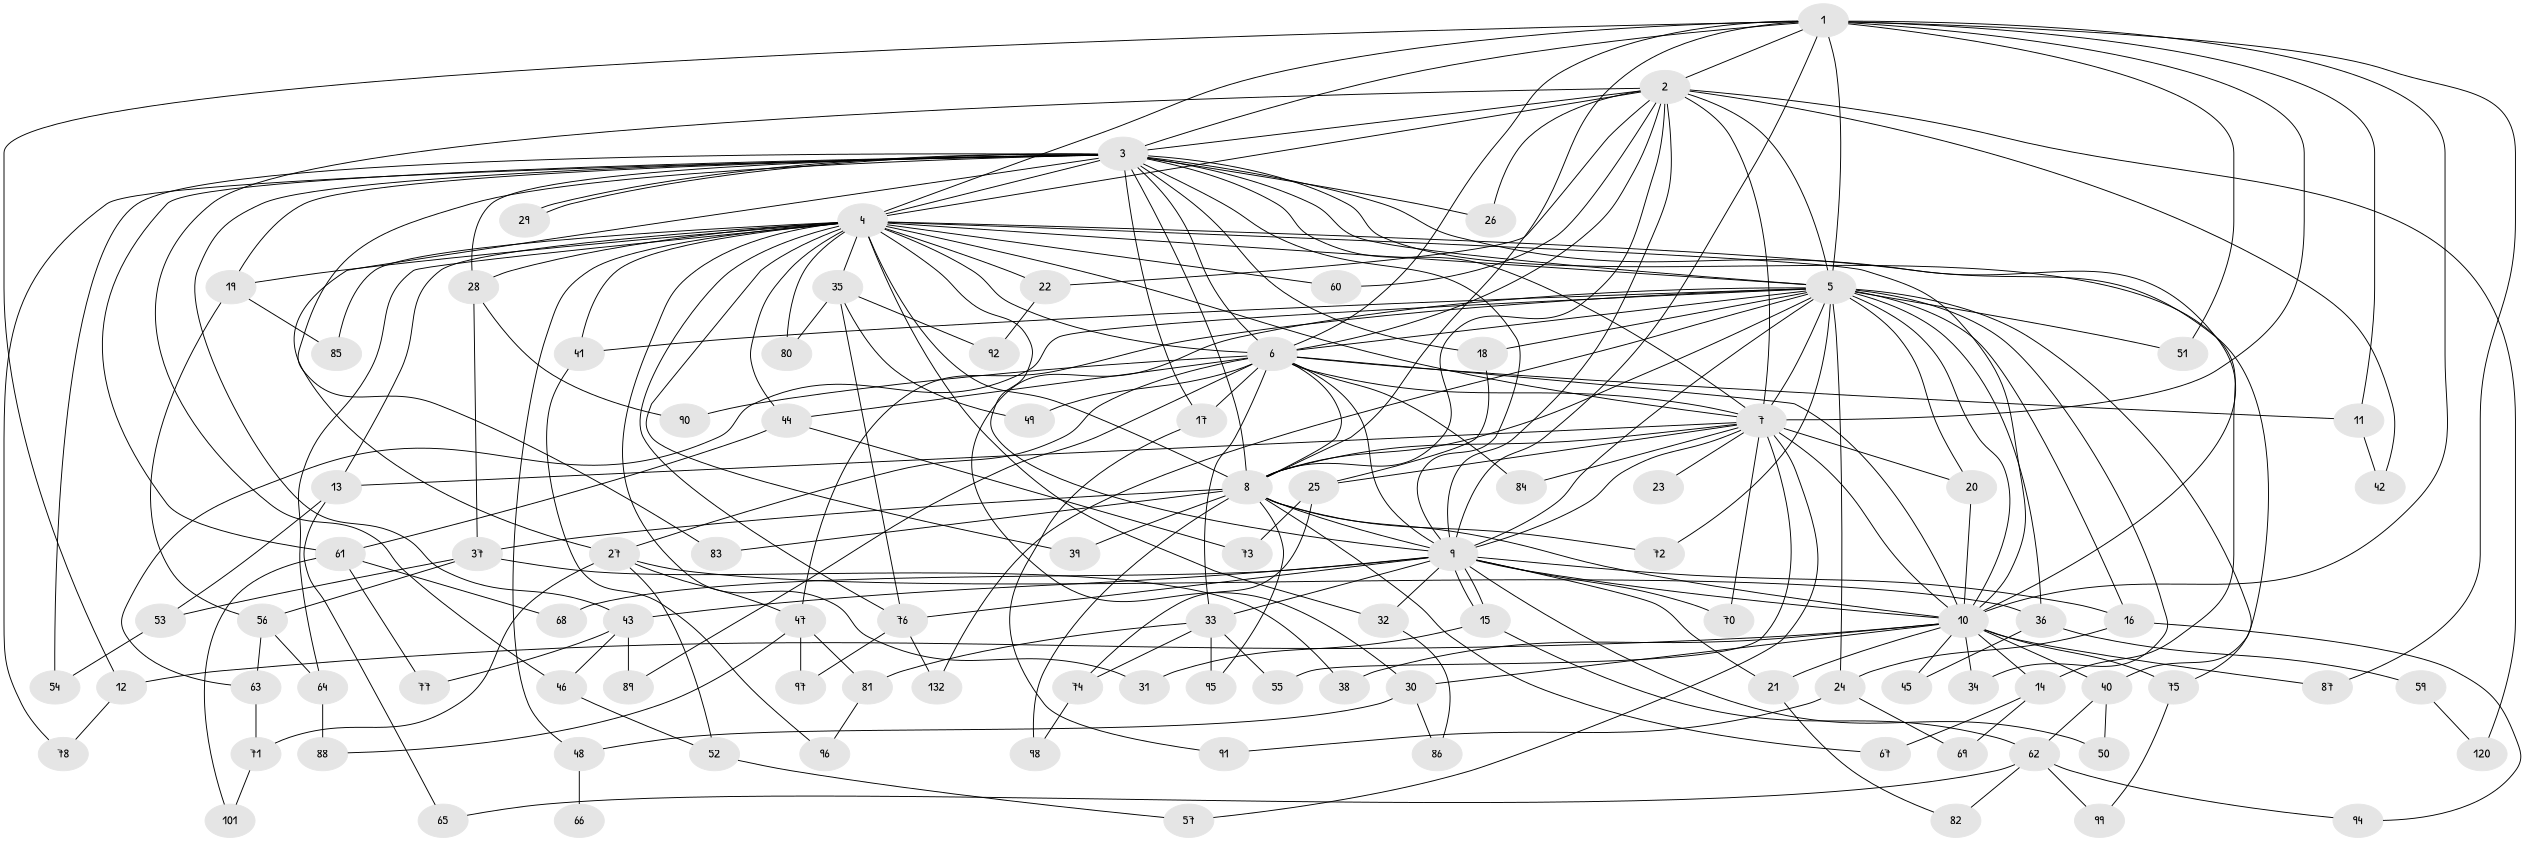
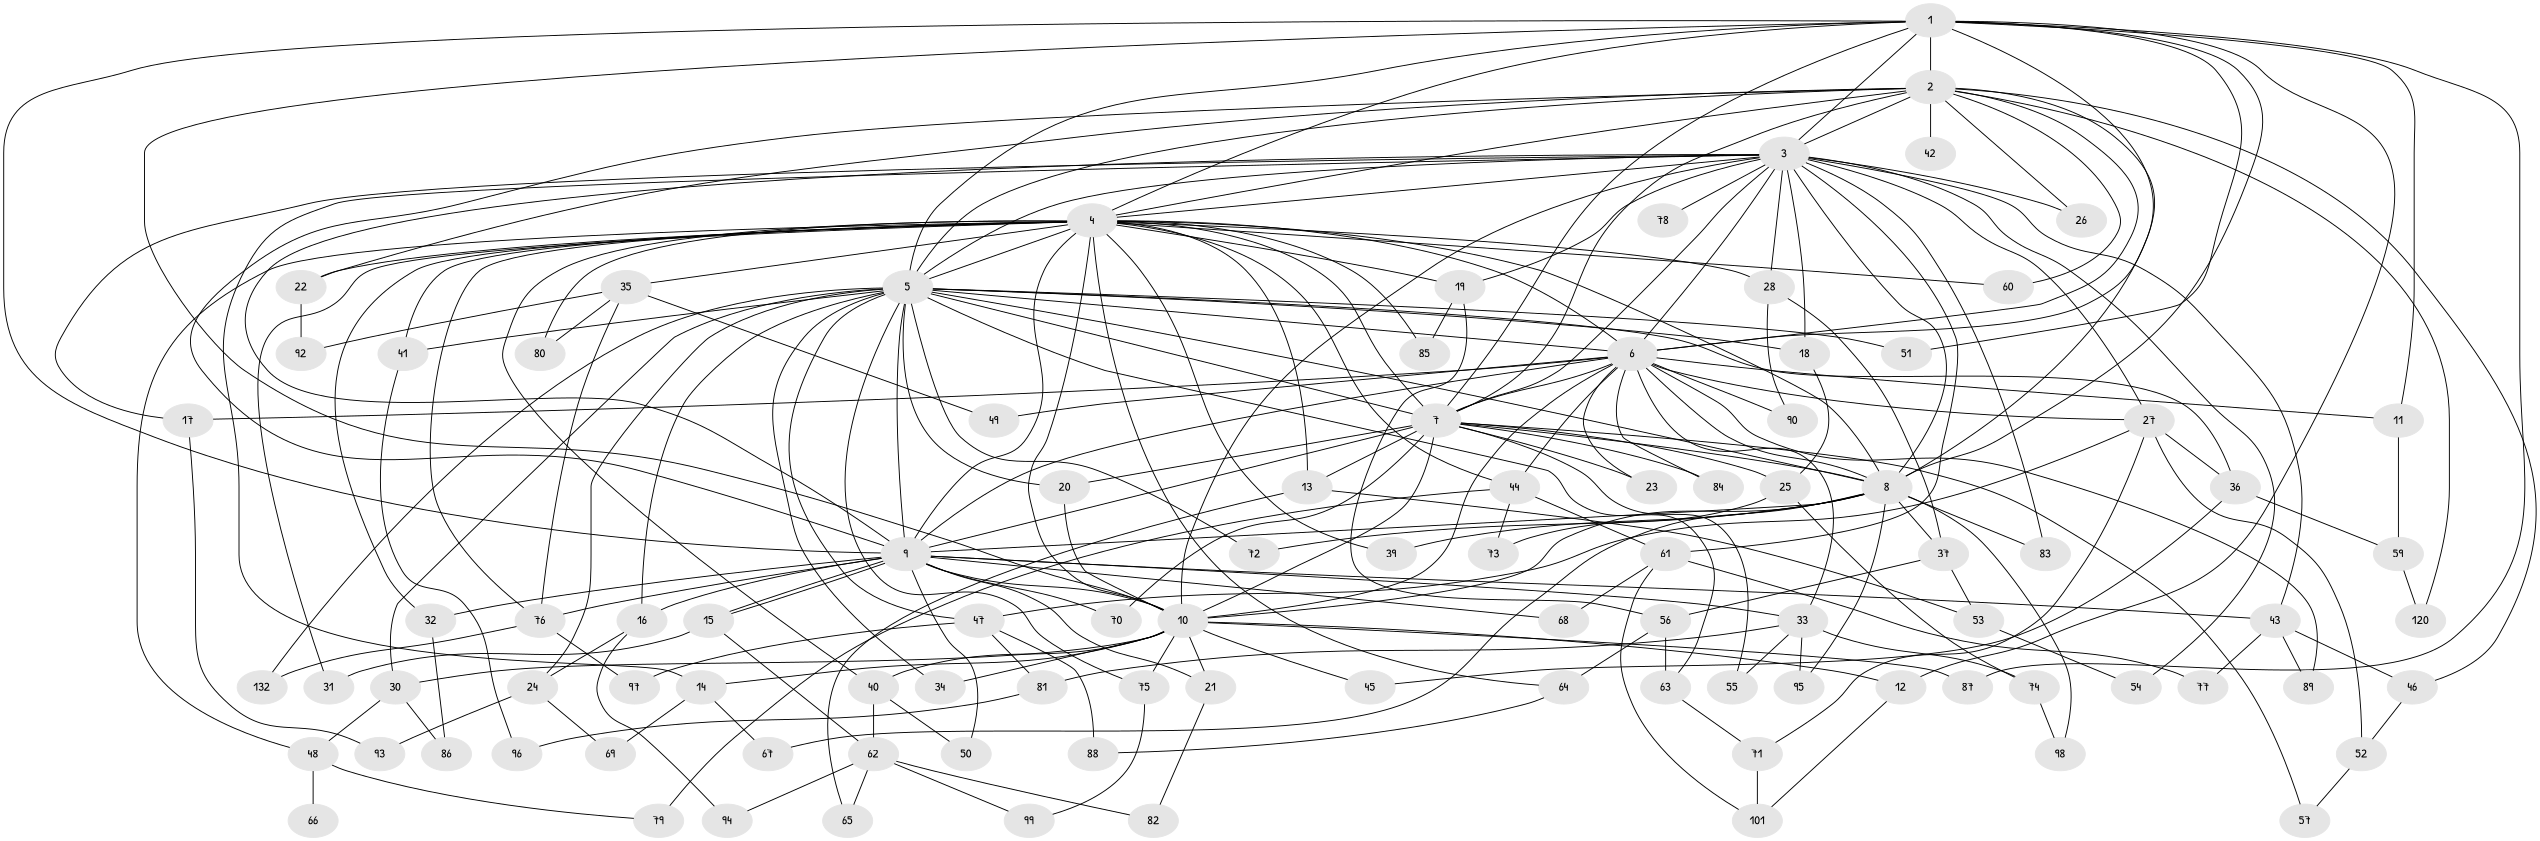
  graph {
    fontname="Patrick Hand"
    node [color=gray90 fontname="Patrick Hand" style=filled]
    edge [fontname="Patrick Hand"]
    1
    2
    3
    4
    5
    6
    7
    8
    9
    10
    11
    12
    51
    87
    22
    26
    42
    46
    60
    n20 [label=120]
    14
    17
    18
    19
    27
    28
-   29
    43
    54
    61
    78
    83
    13
    31
    32
    35
    39
    40
    41
    44
    48
    64
    76
    80
    85
    16
    20
    24
    30
    34
    36
    47
    63
    72
    75
    n56 [label=132]
    23
    33
    49
    84
    89
    90
    25
    55
    57
    70
    37
    67
    95
    98
    15
    21
    50
    68
-   38
    45
    92
    52
    69
-   91
+   91 [label=93]
    56
    71
    77
    101
    53
    65
    86
    62
    96
    73
+   79
    66
    88
    97
    94
    59
    81
    99
    74
    82
    1 -- 2
    1 -- 3
    1 -- 4
    1 -- 5
    1 -- 6
    1 -- 7
    1 -- 8
    1 -- 9
    1 -- 10
    1 -- 11
    1 -- 12
    1 -- 51
    1 -- 87
    2 -- 3
    2 -- 4
    2 -- 5
    2 -- 6
    2 -- 7
    2 -- 8
    2 -- 9
    2 -- 22
    2 -- 26
    2 -- 42
    2 -- 46
    2 -- 60
    2 -- n20
    3 -- 4
    3 -- 5
    3 -- 6
    3 -- 7
    3 -- 8
    3 -- 9
    3 -- 10
    3 -- 26
    3 -- 14
    3 -- 17
    3 -- 18
    3 -- 19
    3 -- 27
    3 -- 28
-   3 -- 29
-   3 -- 29
    3 -- 43
    3 -- 54
    3 -- 61
    3 -- 78
    3 -- 83
    4 -- 5
    4 -- 6
    4 -- 7
    4 -- 8
    4 -- 9
    4 -- 10
    4 -- 22
    4 -- 60
    4 -- 19
    4 -- 28
    4 -- 13
    4 -- 31
    4 -- 32
    4 -- 35
    4 -- 39
    4 -- 40
    4 -- 41
    4 -- 44
    4 -- 48
    4 -- 64
    4 -- 76
    4 -- 80
    4 -- 85
    5 -- 6
    5 -- 7
    5 -- 8
    5 -- 9
-   5 -- 10
    5 -- 51
    5 -- 18
    5 -- 41
    5 -- 16
    5 -- 20
    5 -- 24
    5 -- 30
    5 -- 34
    5 -- 36
    5 -- 47
    5 -- 63
    5 -- 72
    5 -- 75
    5 -- n56
    6 -- 7
    6 -- 8
    6 -- 9
    6 -- 10
    6 -- 11
    6 -- 17
    6 -- 27
    6 -- 44
+   6 -- 23
    6 -- 33
    6 -- 49
    6 -- 84
    6 -- 89
    6 -- 90
    7 -- 8
    7 -- 9
    7 -- 10
    7 -- 13
    7 -- 20
    7 -- 23
    7 -- 84
    7 -- 25
    7 -- 55
    7 -- 57
    7 -- 70
    8 -- 9
    8 -- 10
    8 -- 83
    8 -- 39
    8 -- 72
    8 -- 37
    8 -- 67
    8 -- 95
    8 -- 98
    9 -- 10
    9 -- 43
    9 -- 32
    9 -- 76
    9 -- 16
    9 -- 33
    9 -- 70
    9 -- 15
    9 -- 15
    9 -- 21
    9 -- 50
    9 -- 68
    10 -- 12
    10 -- 87
    10 -- 14
    10 -- 40
    10 -- 30
    10 -- 34
    10 -- 75
    10 -- 21
-   10 -- 38
    10 -- 45
-   11 -- 42
-   12 -- 78
+   11 -- 59
+   12 -- 101
    22 -- 92
    46 -- 52
    14 -- 67
    14 -- 69
    17 -- 91
    18 -- 25
    19 -- 85
    19 -- 56
    27 -- 36
    27 -- 47
    27 -- 52
    27 -- 71
    28 -- 90
    28 -- 37
    43 -- 46
    43 -- 89
    43 -- 77
    61 -- 68
    61 -- 77
    61 -- 101
    13 -- 53
    13 -- 65
    32 -- 86
    35 -- 76
    35 -- 80
    35 -- 49
    35 -- 92
    40 -- 50
    40 -- 62
    41 -- 96
    44 -- 61
    44 -- 73
+   44 -- 79
+   48 -- 79
    48 -- 66
    64 -- 88
    76 -- n56
    76 -- 97
    16 -- 24
    16 -- 94
    20 -- 10
    24 -- 69
    24 -- 91
    30 -- 48
    30 -- 86
    36 -- 45
    36 -- 59
    47 -- 88
    47 -- 97
    47 -- 81
    63 -- 71
    75 -- 99
    33 -- 55
    33 -- 95
    33 -- 81
    33 -- 74
    25 -- 73
    25 -- 74
-   37 -- 38
    37 -- 56
    37 -- 53
    15 -- 31
    15 -- 62
    21 -- 82
    52 -- 57
    56 -- 64
    56 -- 63
    71 -- 101
    53 -- 54
    62 -- 65
    62 -- 94
    62 -- 99
    62 -- 82
    59 -- n20
    81 -- 96
    74 -- 98
  }
